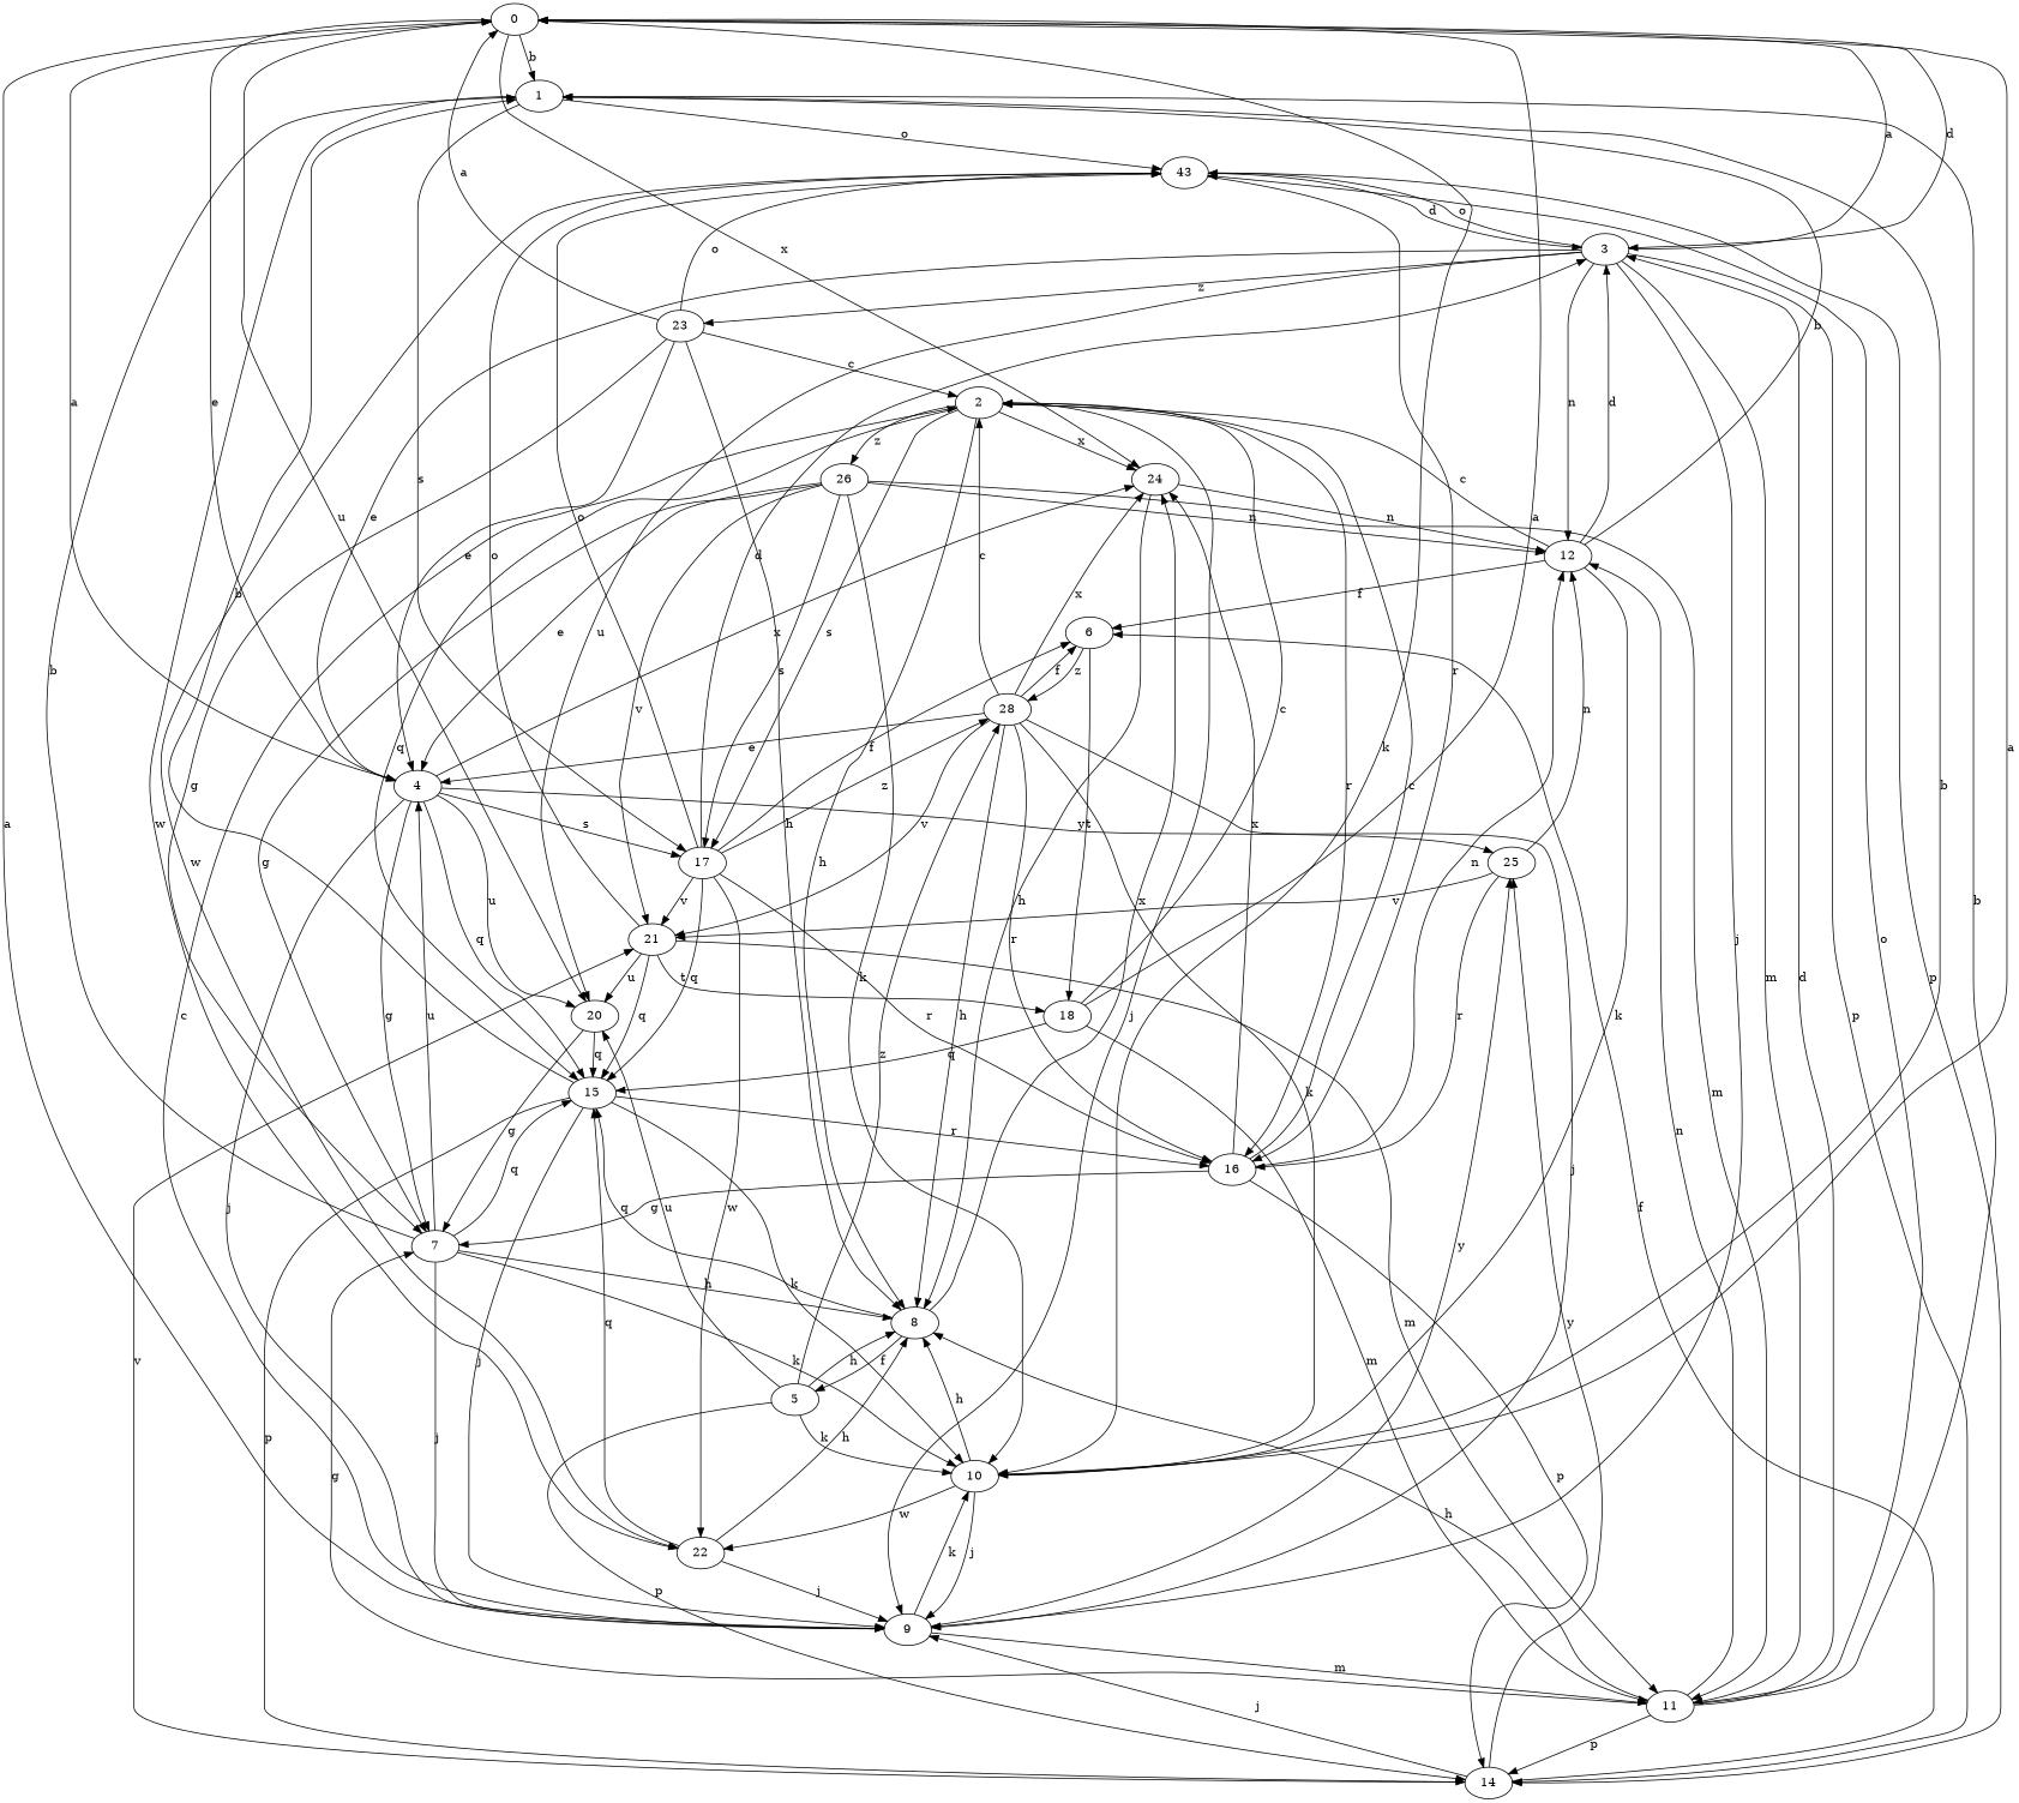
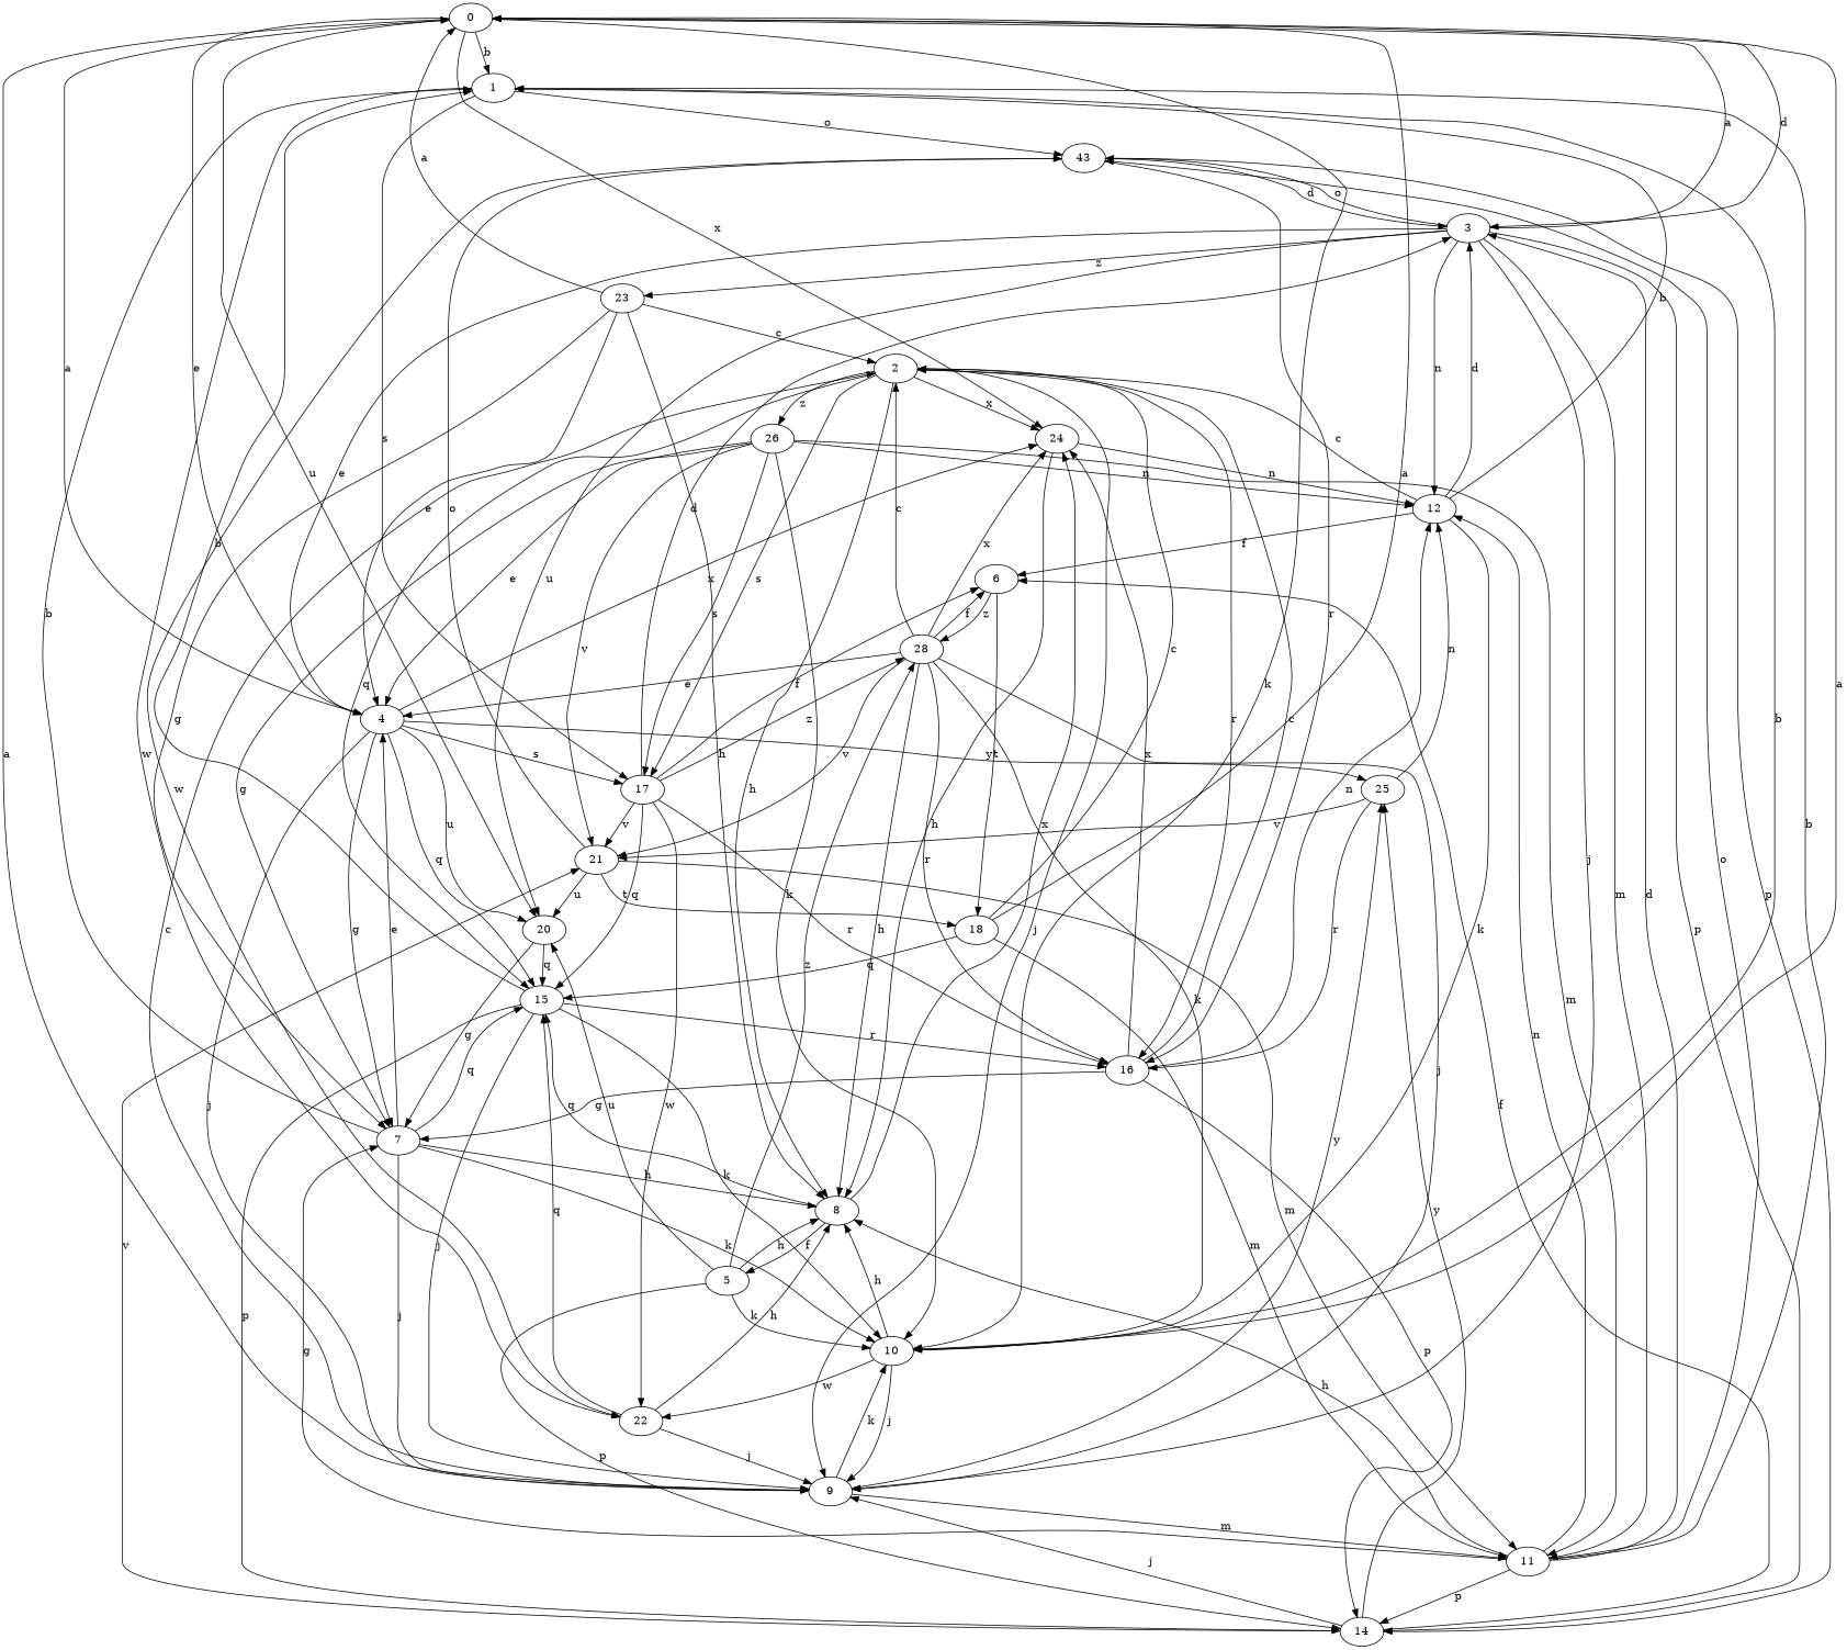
  strict digraph {
    0
    1
    3
    4
    10
    20
    24
    n8 [label=43]
    17
    22
    9
    11
    12
    14
    n15 [label=23]
    15
    7
    25
    8
    2
    16
    21
    28
    6
    26
    5
    18
    0 -> 1 [label=b]
    0 -> 3 [label=d]
    0 -> 4 [label=e]
    0 -> 10 [label=k]
    0 -> 20 [label=u]
    0 -> 24 [label=x]
    1 -> n8 [label=o]
    1 -> 17 [label=s]
    1 -> 22 [label=w]
    3 -> 0 [label=a]
    3 -> 4 [label=e]
    3 -> 20 [label=u]
    3 -> n8 [label=o]
    3 -> 9 [label=j]
    3 -> 11 [label=m]
    3 -> 12 [label=n]
    3 -> 14 [label=p]
    3 -> n15 [label=z]
    4 -> 0 [label=a]
    4 -> 20 [label=u]
    4 -> 24 [label=x]
    4 -> 17 [label=s]
    4 -> 9 [label=j]
    4 -> 15 [label=q]
    4 -> 7 [label=g]
    4 -> 25 [label=y]
    10 -> 0 [label=a]
    10 -> 1 [label=b]
    10 -> 22 [label=w]
    10 -> 9 [label=j]
    10 -> 8 [label=h]
    20 -> 15 [label=q]
    20 -> 7 [label=g]
    24 -> 12 [label=n]
    24 -> 8 [label=h]
    n8 -> 3 [label=d]
    n8 -> 22 [label=w]
    n8 -> 14 [label=p]
    n8 -> 16 [label=r]
    17 -> 3 [label=d]
-   17 -> n8 [label=o]
    17 -> 22 [label=w]
    17 -> 15 [label=q]
    17 -> 16 [label=r]
    17 -> 21 [label=v]
    17 -> 28 [label=z]
    17 -> 6 [label=f]
    22 -> 9 [label=j]
    22 -> 15 [label=q]
    22 -> 8 [label=h]
    9 -> 0 [label=a]
    9 -> 10 [label=k]
    9 -> 11 [label=m]
    9 -> 25 [label=y]
    9 -> 2 [label=c]
    11 -> 1 [label=b]
    11 -> 3 [label=d]
    11 -> n8 [label=o]
    11 -> 12 [label=n]
    11 -> 14 [label=p]
    11 -> 7 [label=g]
    11 -> 8 [label=h]
    12 -> 1 [label=b]
    12 -> 3 [label=d]
    12 -> 10 [label=k]
    12 -> 2 [label=c]
    12 -> 6 [label=f]
    14 -> 9 [label=j]
    14 -> 25 [label=y]
    14 -> 21 [label=v]
    14 -> 6 [label=f]
    n15 -> 0 [label=a]
    n15 -> 4 [label=e]
-   n15 -> n8 [label=o]
    n15 -> 7 [label=g]
    n15 -> 8 [label=h]
    n15 -> 2 [label=c]
    15 -> 1 [label=b]
    15 -> 10 [label=k]
    15 -> 9 [label=j]
    15 -> 14 [label=p]
    15 -> 16 [label=r]
    7 -> 1 [label=b]
-   7 -> 4 [label=u]
+   7 -> 4 [label=e]
    7 -> 10 [label=k]
    7 -> 9 [label=j]
    7 -> 15 [label=q]
    7 -> 8 [label=h]
    25 -> 12 [label=n]
    25 -> 16 [label=r]
    25 -> 21 [label=v]
    8 -> 24 [label=x]
    8 -> 15 [label=q]
    8 -> 5 [label=f]
    2 -> 24 [label=x]
    2 -> 17 [label=s]
    2 -> 9 [label=j]
    2 -> 15 [label=q]
    2 -> 8 [label=h]
    2 -> 16 [label=r]
    2 -> 26 [label=z]
    16 -> 24 [label=x]
    16 -> 12 [label=n]
    16 -> 14 [label=p]
    16 -> 7 [label=g]
    16 -> 2 [label=c]
    21 -> 20 [label=u]
    21 -> n8 [label=o]
    21 -> 11 [label=m]
-   21 -> 15 [label=q]
    21 -> 18 [label=t]
    28 -> 4 [label=e]
    28 -> 10 [label=k]
    28 -> 24 [label=x]
    28 -> 9 [label=j]
    28 -> 8 [label=h]
    28 -> 2 [label=c]
    28 -> 16 [label=r]
    28 -> 21 [label=v]
    28 -> 6 [label=f]
    6 -> 28 [label=z]
    6 -> 18 [label=t]
    26 -> 4 [label=e]
    26 -> 10 [label=k]
    26 -> 17 [label=s]
    26 -> 11 [label=m]
    26 -> 12 [label=n]
    26 -> 7 [label=g]
    26 -> 21 [label=v]
    5 -> 10 [label=k]
    5 -> 20 [label=u]
    5 -> 14 [label=p]
    5 -> 8 [label=h]
    5 -> 28 [label=z]
    18 -> 0 [label=a]
    18 -> 11 [label=m]
    18 -> 15 [label=q]
    18 -> 2 [label=c]
  }
